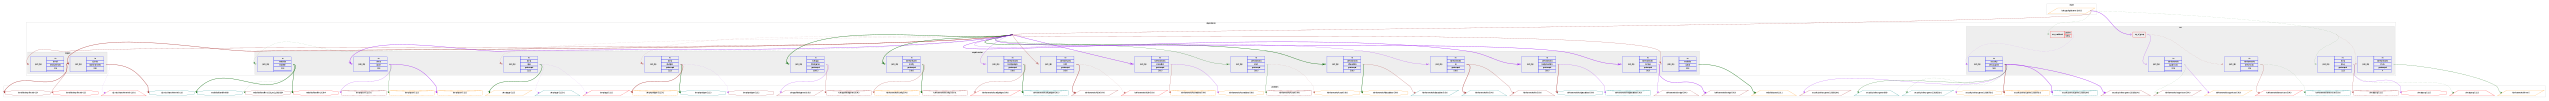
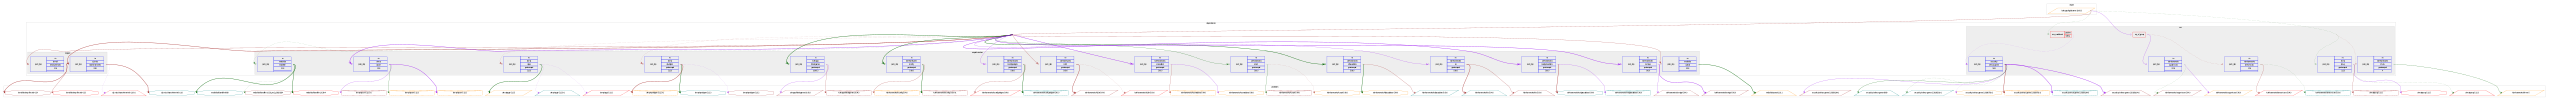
  digraph {
    compound=true
    concentrate=true
    fontname="Liberation Sans"
    fontsize=10
    newrank=true
    rankdir=TB
    ranksep=1.5
    node [color=blue fontname="Liberation Sans" fontsize=10 shape=none]
    edge [arrowhead=vee color=brown fontname="Liberation Sans" headport=w style=solid tailport=e weight=100]
    n1 [color=darkorange label="kde-apps/kgoldrunner-19.08.3" shape=parallelogram width=4]
    n2 [label=<<TABLE BORDER="0" CELLBORDER="1" CELLSPACING="0" CELLPADDING="4" WIDTH="220"><TR><TD ROWSPAN="6" CELLPADDING="30">pack_dep</TD></TR><TR><TD WIDTH="110">no</TD></TR><TR><TD>dev-util</TD></TR><TR><TD>desktop-file-utils</TD></TR><TR><TD>none</TD></TR><TR><TD></TD></TR></TABLE>>]
    n3 [label=<<TABLE BORDER="0" CELLBORDER="1" CELLSPACING="0" CELLPADDING="4" WIDTH="220"><TR><TD ROWSPAN="6" CELLPADDING="30">pack_dep</TD></TR><TR><TD WIDTH="110">no</TD></TR><TR><TD>x11-misc</TD></TR><TR><TD>shared-mime-info</TD></TR><TR><TD>none</TD></TR><TR><TD></TD></TR></TABLE>>]
    n4 [label=<<TABLE BORDER="0" CELLBORDER="1" CELLSPACING="0" CELLPADDING="4" WIDTH="220"><TR><TD ROWSPAN="6" CELLPADDING="30">pack_dep</TD></TR><TR><TD WIDTH="110">no</TD></TR><TR><TD>media-libs</TD></TR><TR><TD>libsndfile</TD></TR><TR><TD>none</TD></TR><TR><TD></TD></TR></TABLE>>]
    n5 [label=<<TABLE BORDER="0" CELLBORDER="1" CELLSPACING="0" CELLPADDING="4" WIDTH="220"><TR><TD ROWSPAN="6" CELLPADDING="30">pack_dep</TD></TR><TR><TD WIDTH="110">no</TD></TR><TR><TD>dev-qt</TD></TR><TR><TD>qtcore</TD></TR><TR><TD>none</TD></TR><TR><TD></TD></TR></TABLE>>]
    n6 [label=<<TABLE BORDER="0" CELLBORDER="1" CELLSPACING="0" CELLPADDING="4" WIDTH="220"><TR><TD ROWSPAN="6" CELLPADDING="30">pack_dep</TD></TR><TR><TD WIDTH="110">no</TD></TR><TR><TD>dev-qt</TD></TR><TR><TD>qtgui</TD></TR><TR><TD>greaterequal</TD></TR><TR><TD>5.12.3</TD></TR></TABLE>>]
    n7 [label=<<TABLE BORDER="0" CELLBORDER="1" CELLSPACING="0" CELLPADDING="4" WIDTH="220"><TR><TD ROWSPAN="6" CELLPADDING="30">pack_dep</TD></TR><TR><TD WIDTH="110">no</TD></TR><TR><TD>dev-qt</TD></TR><TR><TD>qtwidgets</TD></TR><TR><TD>greaterequal</TD></TR><TR><TD>5.12.3</TD></TR></TABLE>>]
    n8 [label=<<TABLE BORDER="0" CELLBORDER="1" CELLSPACING="0" CELLPADDING="4" WIDTH="220"><TR><TD ROWSPAN="6" CELLPADDING="30">pack_dep</TD></TR><TR><TD WIDTH="110">no</TD></TR><TR><TD>kde-apps</TD></TR><TR><TD>libkdegames</TD></TR><TR><TD>greaterequal</TD></TR><TR><TD>19.08.3</TD></TR></TABLE>>]
    n9 [label=<<TABLE BORDER="0" CELLBORDER="1" CELLSPACING="0" CELLPADDING="4" WIDTH="220"><TR><TD ROWSPAN="6" CELLPADDING="30">pack_dep</TD></TR><TR><TD WIDTH="110">no</TD></TR><TR><TD>kde-frameworks</TD></TR><TR><TD>kconfig</TD></TR><TR><TD>greaterequal</TD></TR><TR><TD>5.60.0</TD></TR></TABLE>>]
    n10 [label=<<TABLE BORDER="0" CELLBORDER="1" CELLSPACING="0" CELLPADDING="4" WIDTH="220"><TR><TD ROWSPAN="6" CELLPADDING="30">pack_dep</TD></TR><TR><TD WIDTH="110">no</TD></TR><TR><TD>kde-frameworks</TD></TR><TR><TD>kconfigwidgets</TD></TR><TR><TD>greaterequal</TD></TR><TR><TD>5.60.0</TD></TR></TABLE>>]
    n11 [label=<<TABLE BORDER="0" CELLBORDER="1" CELLSPACING="0" CELLPADDING="4" WIDTH="220"><TR><TD ROWSPAN="6" CELLPADDING="30">pack_dep</TD></TR><TR><TD WIDTH="110">no</TD></TR><TR><TD>kde-frameworks</TD></TR><TR><TD>ki18n</TD></TR><TR><TD>greaterequal</TD></TR><TR><TD>5.60.0</TD></TR></TABLE>>]
    n12 [label=<<TABLE BORDER="0" CELLBORDER="1" CELLSPACING="0" CELLPADDING="4" WIDTH="220"><TR><TD ROWSPAN="6" CELLPADDING="30">pack_dep</TD></TR><TR><TD WIDTH="110">no</TD></TR><TR><TD>kde-frameworks</TD></TR><TR><TD>kcoreaddons</TD></TR><TR><TD>greaterequal</TD></TR><TR><TD>5.60.0</TD></TR></TABLE>>]
    n13 [label=<<TABLE BORDER="0" CELLBORDER="1" CELLSPACING="0" CELLPADDING="4" WIDTH="220"><TR><TD ROWSPAN="6" CELLPADDING="30">pack_dep</TD></TR><TR><TD WIDTH="110">no</TD></TR><TR><TD>kde-frameworks</TD></TR><TR><TD>kcrash</TD></TR><TR><TD>greaterequal</TD></TR><TR><TD>5.60.0</TD></TR></TABLE>>]
    n14 [label=<<TABLE BORDER="0" CELLBORDER="1" CELLSPACING="0" CELLPADDING="4" WIDTH="220"><TR><TD ROWSPAN="6" CELLPADDING="30">pack_dep</TD></TR><TR><TD WIDTH="110">no</TD></TR><TR><TD>kde-frameworks</TD></TR><TR><TD>kdbusaddons</TD></TR><TR><TD>greaterequal</TD></TR><TR><TD>5.60.0</TD></TR></TABLE>>]
    n15 [label=<<TABLE BORDER="0" CELLBORDER="1" CELLSPACING="0" CELLPADDING="4" WIDTH="220"><TR><TD ROWSPAN="6" CELLPADDING="30">pack_dep</TD></TR><TR><TD WIDTH="110">no</TD></TR><TR><TD>kde-frameworks</TD></TR><TR><TD>kio</TD></TR><TR><TD>greaterequal</TD></TR><TR><TD>5.60.0</TD></TR></TABLE>>]
    n16 [label=<<TABLE BORDER="0" CELLBORDER="1" CELLSPACING="0" CELLPADDING="4" WIDTH="220"><TR><TD ROWSPAN="6" CELLPADDING="30">pack_dep</TD></TR><TR><TD WIDTH="110">no</TD></TR><TR><TD>kde-frameworks</TD></TR><TR><TD>kwidgetsaddons</TD></TR><TR><TD>greaterequal</TD></TR><TR><TD>5.60.0</TD></TR></TABLE>>]
    n17 [label=<<TABLE BORDER="0" CELLBORDER="1" CELLSPACING="0" CELLPADDING="4" WIDTH="220"><TR><TD ROWSPAN="6" CELLPADDING="30">pack_dep</TD></TR><TR><TD WIDTH="110">no</TD></TR><TR><TD>kde-frameworks</TD></TR><TR><TD>kxmlgui</TD></TR><TR><TD>greaterequal</TD></TR><TR><TD>5.60.0</TD></TR></TABLE>>]
    n18 [label=<<TABLE BORDER="0" CELLBORDER="1" CELLSPACING="0" CELLPADDING="4" WIDTH="220"><TR><TD ROWSPAN="6" CELLPADDING="30">pack_dep</TD></TR><TR><TD WIDTH="110">no</TD></TR><TR><TD>media-libs</TD></TR><TR><TD>openal</TD></TR><TR><TD>none</TD></TR><TR><TD></TD></TR></TABLE>>]
    n19 [label=<<TABLE BORDER="0" CELLBORDER="1" CELLSPACING="0" CELLPADDING="4" WIDTH="220"><TR><TD ROWSPAN="6" CELLPADDING="30">pack_dep</TD></TR><TR><TD WIDTH="110">no</TD></TR><TR><TD>kde-frameworks</TD></TR><TR><TD>breeze-icons</TD></TR><TR><TD>none</TD></TR><TR><TD></TD></TR></TABLE>>]
    n20 [label=<<TABLE BORDER="0" CELLBORDER="1" CELLSPACING="0" CELLPADDING="4" WIDTH="220"><TR><TD ROWSPAN="6" CELLPADDING="30">pack_dep</TD></TR><TR><TD WIDTH="110">no</TD></TR><TR><TD>kde-frameworks</TD></TR><TR><TD>oxygen-icons</TD></TR><TR><TD>none</TD></TR><TR><TD></TD></TR></TABLE>>]
    n21 [color=red label=<<TABLE BORDER="0" CELLBORDER="1" CELLSPACING="0" CELLPADDING="4"><TR><TD CELLPADDING="10">any_of_group</TD></TR></TABLE>>]
    n22 [label=<<TABLE BORDER="0" CELLBORDER="1" CELLSPACING="0" CELLPADDING="4" WIDTH="220"><TR><TD ROWSPAN="6" CELLPADDING="30">pack_dep</TD></TR><TR><TD WIDTH="110">no</TD></TR><TR><TD>sec-policy</TD></TR><TR><TD>selinux-games</TD></TR><TR><TD>none</TD></TR><TR><TD></TD></TR></TABLE>>]
    n23 [color=red label=<<TABLE BORDER="0" CELLBORDER="1" CELLSPACING="0" CELLPADDING="4"><TR><TD ROWSPAN="3" CELLPADDING="10">use_conditional</TD></TR><TR><TD>positive</TD></TR><TR><TD>selinux</TD></TR></TABLE>>]
    n24 [label=<<TABLE BORDER="0" CELLBORDER="1" CELLSPACING="0" CELLPADDING="4" WIDTH="220"><TR><TD ROWSPAN="6" CELLPADDING="30">pack_dep</TD></TR><TR><TD WIDTH="110">no</TD></TR><TR><TD>dev-qt</TD></TR><TR><TD>qtsvg</TD></TR><TR><TD>greaterequal</TD></TR><TR><TD>5.12.3</TD></TR></TABLE>>]
    n25 [label=<<TABLE BORDER="0" CELLBORDER="1" CELLSPACING="0" CELLPADDING="4" WIDTH="220"><TR><TD ROWSPAN="6" CELLPADDING="30">pack_dep</TD></TR><TR><TD WIDTH="110">no</TD></TR><TR><TD>kde-frameworks</TD></TR><TR><TD>kf-env</TD></TR><TR><TD>greaterequal</TD></TR><TR><TD>4</TD></TR></TABLE>>]
    n26 [color=red label="dev-util/desktop-file-utils-0.23" shape=octagon width=4]
    n27 [color=brown label="dev-util/desktop-file-utils-0.24" shape=octagon width=4]
    n28 [color=teal label="x11-misc/shared-mime-info-1.10" shape=octagon width=4]
    n29 [color=red label="x11-misc/shared-mime-info-1.10-r1" shape=trapezium width=4]
    n30 [color=darkorange label="dev-qt/qtcore-5.12.3" shape=cylinder width=4]
    n31 [color=brown label="dev-qt/qtcore-5.12.5-r1" shape=cylinder width=4]
    n32 [color=darkorange label="dev-qt/qtcore-5.13.2" shape=cylinder width=4]
    n33 [color=teal label="dev-qt/qtgui-5.12.3-r1" shape=trapezium width=4]
    n34 [color=darkorange label="dev-qt/qtgui-5.12.5" shape=parallelogram width=4]
    n35 [color=red label="dev-qt/qtgui-5.13.2" shape=parallelogram width=4]
    n36 [color=teal label="dev-qt/qtwidgets-5.12.3" shape=octagon width=4]
    n37 [color=darkorange label="dev-qt/qtwidgets-5.12.5-r1" shape=cylinder width=4]
    n38 [color=brown label="dev-qt/qtwidgets-5.13.2" shape=octagon width=4]
    n39 [color=brown label="kde-apps/libkdegames-19.04.3" shape=cylinder width=4]
    n40 [color=brown label="kde-apps/libkdegames-19.08.3" shape=parallelogram width=4]
    n41 [color=brown label="kde-frameworks/kconfig-5.60.0-r1" shape=cylinder width=4]
    n42 [color=darkorange label="kde-frameworks/kconfig-5.64.0" shape=cylinder width=4]
    n43 [color=teal label="kde-frameworks/kconfigwidgets-5.60.0" shape=cylinder width=4]
    n44 [color=red label="kde-frameworks/kconfigwidgets-5.64.0" shape=parallelogram width=4]
    n45 [color=darkorange label="kde-frameworks/kcoreaddons-5.60.0" shape=octagon width=4]
    n46 [color=darkorange label="kde-frameworks/kcoreaddons-5.64.0" shape=cylinder width=4]
    n47 [color=darkorange label="kde-frameworks/kcrash-5.60.0" shape=octagon width=4]
    n48 [color=brown label="kde-frameworks/kcrash-5.64.0" shape=cylinder width=4]
    n49 [color=teal label="kde-frameworks/kdbusaddons-5.60.0" shape=parallelogram width=4]
    n50 [color=darkorange label="kde-frameworks/kdbusaddons-5.64.0" shape=octagon width=4]
    n51 [color=red label="kde-frameworks/ki18n-5.60.0" shape=parallelogram width=4]
    n52 [color=brown label="kde-frameworks/ki18n-5.64.0" shape=parallelogram width=4]
    n53 [color=brown label="kde-frameworks/kio-5.60.0" shape=trapezium width=4]
    n54 [color=teal label="kde-frameworks/kio-5.64.0" shape=trapezium width=4]
    n55 [color=teal label="kde-frameworks/kwidgetsaddons-5.60.0" shape=cylinder width=4]
    n56 [color=teal label="kde-frameworks/kwidgetsaddons-5.64.0" shape=octagon width=4]
    n57 [color=brown label="kde-frameworks/kxmlgui-5.60.0" shape=parallelogram width=4]
    n58 [color=brown label="kde-frameworks/kxmlgui-5.64.0" shape=trapezium width=4]
    n59 [color=red label="media-libs/libsndfile-1.0.28-r4" shape=octagon width=4]
    n60 [color=brown label="media-libs/libsndfile-1.0.29_pre2_p20191024" shape=octagon width=4]
    n61 [color=teal label="media-libs/libsndfile-9999" shape=octagon width=4]
    n62 [color=darkorange label="media-libs/openal-1.19.1" shape=trapezium width=4]
    n63 [color=teal label="kde-frameworks/breeze-icons-5.60.0" shape=cylinder width=4]
    n64 [color=red label="kde-frameworks/breeze-icons-5.64.0" shape=parallelogram width=4]
    n65 [color=darkorange label="kde-frameworks/oxygen-icons-5.60.0" shape=parallelogram width=4]
    n66 [color=brown label="kde-frameworks/oxygen-icons-5.64.0" shape=parallelogram width=4]
    n67 [color=brown label="sec-policy/selinux-games-2.20180114-r1" shape=parallelogram width=4]
    n68 [color=brown label="sec-policy/selinux-games-2.20180114-r2" shape=trapezium width=4]
    n69 [color=teal label="sec-policy/selinux-games-2.20180114-r3" shape=cylinder width=4]
    n70 [color=darkorange label="sec-policy/selinux-games-2.20180701-r1" shape=cylinder width=4]
    n71 [color=darkorange label="sec-policy/selinux-games-2.20180701-r2" shape=octagon width=4]
    n72 [color=teal label="sec-policy/selinux-games-2.20190201-r1" shape=parallelogram width=4]
    n73 [color=teal label="sec-policy/selinux-games-9999" shape=trapezium width=4]
    n74 [color=red label="dev-qt/qtsvg-5.12.3" shape=trapezium width=4]
    n75 [color=red label="dev-qt/qtsvg-5.12.5" shape=octagon width=4]
    n76 [color=brown label="dev-qt/qtsvg-5.13.2" shape=cylinder width=4]
    n77 [color=darkorange label="kde-frameworks/kf-env-5" shape=parallelogram width=4]
    subgraph cluster_1 {
      color=gray
      label=<<i>ebuild</i>>
      rank=same
      n1
    }
    subgraph cluster_2 {
      color=gray
      label=<<i>dependencies</i>>
      subgraph cluster_3 {
        color=gray
        fillcolor="#eeeeee"
        label=<<i>compile</i>>
        style=filled
        subgraph sub_4 {
          color=gray
          fillcolor="#eeeeee"
          label=<<i>compile</i>>
          style=filled
          n2
        }
        subgraph sub_5 {
          color=gray
          fillcolor="#eeeeee"
          label=<<i>compile</i>>
          style=filled
          n3
        }
      }
      subgraph cluster_6 {
        color=gray
        fillcolor="#eeeeee"
        label=<<i>compile and run</i>>
        style=filled
        subgraph sub_7 {
          color=gray
          fillcolor="#eeeeee"
          label=<<i>compile and run</i>>
          style=filled
          n4
        }
        subgraph sub_8 {
          color=gray
          fillcolor="#eeeeee"
          label=<<i>compile and run</i>>
          style=filled
          n5
        }
        subgraph sub_9 {
          color=gray
          fillcolor="#eeeeee"
          label=<<i>compile and run</i>>
          style=filled
          n6
        }
        subgraph sub_10 {
          color=gray
          fillcolor="#eeeeee"
          label=<<i>compile and run</i>>
          style=filled
          n7
        }
        subgraph sub_11 {
          color=gray
          fillcolor="#eeeeee"
          label=<<i>compile and run</i>>
          style=filled
          n8
        }
        subgraph sub_12 {
          color=gray
          fillcolor="#eeeeee"
          label=<<i>compile and run</i>>
          style=filled
          n9
        }
        subgraph sub_13 {
          color=gray
          fillcolor="#eeeeee"
          label=<<i>compile and run</i>>
          style=filled
          n10
        }
        subgraph sub_14 {
          color=gray
          fillcolor="#eeeeee"
          label=<<i>compile and run</i>>
          style=filled
          n11
        }
        subgraph sub_15 {
          color=gray
          fillcolor="#eeeeee"
          label=<<i>compile and run</i>>
          style=filled
          n12
        }
        subgraph sub_16 {
          color=gray
          fillcolor="#eeeeee"
          label=<<i>compile and run</i>>
          style=filled
          n13
        }
        subgraph sub_17 {
          color=gray
          fillcolor="#eeeeee"
          label=<<i>compile and run</i>>
          style=filled
          n14
        }
        subgraph sub_18 {
          color=gray
          fillcolor="#eeeeee"
          label=<<i>compile and run</i>>
          style=filled
          n15
        }
        subgraph sub_19 {
          color=gray
          fillcolor="#eeeeee"
          label=<<i>compile and run</i>>
          style=filled
          n16
        }
        subgraph sub_20 {
          color=gray
          fillcolor="#eeeeee"
          label=<<i>compile and run</i>>
          style=filled
          n17
        }
        subgraph sub_21 {
          color=gray
          fillcolor="#eeeeee"
          label=<<i>compile and run</i>>
          style=filled
          n18
        }
      }
      subgraph cluster_22 {
        color=gray
        fillcolor="#eeeeee"
        label=<<i>run</i>>
        style=filled
        subgraph sub_23 {
          color=gray
          fillcolor="#eeeeee"
          label=<<i>run</i>>
          style=filled
          n21
          subgraph sub_24 {
            color=gray
            fillcolor="#eeeeee"
            label=<<i>run</i>>
            style=filled
            n19
          }
          subgraph sub_25 {
            color=gray
            fillcolor="#eeeeee"
            label=<<i>run</i>>
            style=filled
            n20
          }
        }
        subgraph sub_26 {
          color=gray
          fillcolor="#eeeeee"
          label=<<i>run</i>>
          style=filled
          n23
          subgraph sub_27 {
            color=gray
            fillcolor="#eeeeee"
            label=<<i>run</i>>
            style=filled
            n22
          }
        }
        subgraph sub_28 {
          color=gray
          fillcolor="#eeeeee"
          label=<<i>run</i>>
          style=filled
          n24
        }
        subgraph sub_29 {
          color=gray
          fillcolor="#eeeeee"
          label=<<i>run</i>>
          style=filled
          n25
        }
      }
    }
    subgraph cluster_30 {
      color=gray
      label=<<i>candidates</i>>
      rank=same
      subgraph sub_31 {
        color=black
        label=<<i>candidates</i>>
        nodesep=1
        rank=same
        n26
        n27
      }
      subgraph sub_32 {
        color=black
        label=<<i>candidates</i>>
        nodesep=1
        rank=same
        n28
        n29
      }
      subgraph sub_33 {
        color=black
        label=<<i>candidates</i>>
        nodesep=1
        rank=same
        n30
        n31
        n32
      }
      subgraph sub_34 {
        color=black
        label=<<i>candidates</i>>
        nodesep=1
        rank=same
        n33
        n34
        n35
      }
      subgraph sub_35 {
        color=black
        label=<<i>candidates</i>>
        nodesep=1
        rank=same
        n36
        n37
        n38
      }
      subgraph sub_36 {
        color=black
        label=<<i>candidates</i>>
        nodesep=1
        rank=same
        n39
        n40
      }
      subgraph sub_37 {
        color=black
        label=<<i>candidates</i>>
        nodesep=1
        rank=same
        n41
        n42
      }
      subgraph sub_38 {
        color=black
        label=<<i>candidates</i>>
        nodesep=1
        rank=same
        n43
        n44
      }
      subgraph sub_39 {
        color=black
        label=<<i>candidates</i>>
        nodesep=1
        rank=same
        n45
        n46
      }
      subgraph sub_40 {
        color=black
        label=<<i>candidates</i>>
        nodesep=1
        rank=same
        n47
        n48
      }
      subgraph sub_41 {
        color=black
        label=<<i>candidates</i>>
        nodesep=1
        rank=same
        n49
        n50
      }
      subgraph sub_42 {
        color=black
        label=<<i>candidates</i>>
        nodesep=1
        rank=same
        n51
        n52
      }
      subgraph sub_43 {
        color=black
        label=<<i>candidates</i>>
        nodesep=1
        rank=same
        n53
        n54
      }
      subgraph sub_44 {
        color=black
        label=<<i>candidates</i>>
        nodesep=1
        rank=same
        n55
        n56
      }
      subgraph sub_45 {
        color=black
        label=<<i>candidates</i>>
        nodesep=1
        rank=same
        n57
        n58
      }
      subgraph sub_46 {
        color=black
        label=<<i>candidates</i>>
        nodesep=1
        rank=same
        n59
        n60
        n61
      }
      subgraph sub_47 {
        color=black
        label=<<i>candidates</i>>
        nodesep=1
        rank=same
        n62
      }
      subgraph sub_48 {
        color=black
        label=<<i>candidates</i>>
        nodesep=1
        rank=same
        n63
        n64
      }
      subgraph sub_49 {
        color=black
        label=<<i>candidates</i>>
        nodesep=1
        rank=same
        n65
        n66
      }
      subgraph sub_50 {
        color=black
        label=<<i>candidates</i>>
        nodesep=1
        rank=same
        n67
        n68
        n69
        n70
        n71
        n72
        n73
      }
      subgraph sub_51 {
        color=black
        label=<<i>candidates</i>>
        nodesep=1
        rank=same
        n74
        n75
        n76
      }
      subgraph sub_52 {
        color=black
        label=<<i>candidates</i>>
        nodesep=1
        rank=same
        n77
      }
    }
    n1 -> n2 [weight=20]
    n1 -> n3 [style=bold weight=20]
    n1 -> n4 [arrowhead=odotvee color=darkgreen style=dotted weight=20]
    n1 -> n5 [arrowhead=odotvee color=purple style=bold weight=20]
    n1 -> n6 [arrowhead=odotvee style=dotted weight=20]
    n1 -> n7 [arrowhead=odotvee style=dotted weight=20]
    n1 -> n8 [arrowhead=odotvee color=darkgreen style=bold weight=20]
    n1 -> n9 [arrowhead=odotvee color=darkgreen style=bold weight=20]
    n1 -> n10 [arrowhead=odotvee color=purple weight=20]
    n1 -> n11 [arrowhead=odotvee weight=20]
    n1 -> n12 [arrowhead=odotvee color=purple style=bold weight=20]
    n1 -> n13 [arrowhead=odotvee color=darkgreen weight=20]
    n1 -> n14 [arrowhead=odotvee color=darkgreen style=bold weight=20]
    n1 -> n15 [arrowhead=odotvee color=purple weight=20]
    n1 -> n16 [arrowhead=odotvee color=purple style=bold weight=20]
    n1 -> n17 [arrowhead=odotvee color=purple style=bold weight=20]
    n1 -> n18 [arrowhead=odotvee weight=20]
-   n1 -> n21 [arrowhead=odot color=purple style=bold weight=20]
+   n1 -> n21 [arrowhead=odot color=purple weight=20]
    n1 -> n23 [arrowhead=odot color=darkgreen style=dotted weight=20]
    n1 -> n24 [arrowhead=odot color=darkgreen style=dotted weight=20]
    n1 -> n25 [arrowhead=odot style=dotted weight=20]
    n2 -> n26
    n2 -> n27 [style=bold]
    n3 -> n28 [style=bold]
    n3 -> n29 [color=purple style=dotted]
    n4 -> n59 [color=darkgreen style=bold]
    n4 -> n60 [color=darkgreen style=dotted]
    n4 -> n61 [color=darkgreen style=bold]
    n5 -> n30 [color=darkgreen]
    n5 -> n31 [color=purple]
    n5 -> n32 [color=purple style=bold]
    n6 -> n33 [color=purple style=dotted]
    n6 -> n34 [color=darkgreen style=bold]
    n6 -> n35 [color=purple style=dotted]
    n7 -> n36 [color=darkgreen style=bold]
    n7 -> n37 [style=bold]
    n7 -> n38 [color=purple style=dotted]
    n8 -> n39
    n8 -> n40 [color=purple]
    n9 -> n41 [color=darkgreen style=bold]
    n9 -> n42
    n10 -> n43 [color=darkgreen style=bold]
    n10 -> n44
    n11 -> n51 [style=dotted]
    n11 -> n52 [style=bold]
    n12 -> n45 [color=purple]
    n12 -> n46
    n13 -> n47 [style=dotted]
    n13 -> n48 [color=darkgreen]
    n14 -> n49
    n14 -> n50 [color=darkgreen style=bold]
    n15 -> n53
    n15 -> n54 [style=bold]
    n16 -> n55 [color=purple]
    n16 -> n56 [style=bold]
    n17 -> n57 [color=purple style=bold]
    n17 -> n58 [color=purple]
    n18 -> n62 [color=darkgreen style=bold]
    n19 -> n63 [color=darkgreen style=dotted]
    n19 -> n64
    n20 -> n65 [color=purple]
    n20 -> n66 [color=darkgreen style=dotted]
    n21 -> n19 [arrowhead=oinv style=dotted weight=20]
    n21 -> n20 [arrowhead=oinv color=purple weight=20]
    n22 -> n67 [color=purple]
    n22 -> n68 [color=purple style=bold]
    n22 -> n69 [color=purple style=bold]
    n22 -> n70 [style=bold]
    n22 -> n71 [color=purple style=dotted]
    n22 -> n72 [color=darkgreen style=dotted]
    n22 -> n73 [color=darkgreen]
    n23 -> n22 [color=purple style=dotted weight=20]
    n24 -> n74 [color=darkgreen style=dotted]
    n24 -> n75 [color=purple]
    n24 -> n76
    n25 -> n77 [color=darkgreen]
  }
